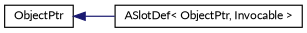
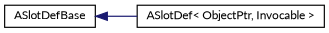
  digraph {
    rankdir=LR
    fontname=Lato
    node [color=black fillcolor=white fontname=Lato fontsize=10 shape=record style=filled]
-   n1 [height=0.2 label=ObjectPtr width=0.4]
+   n1 [height=0.2 label=ASlotDefBase width=0.4]
    n2 [height=0.2 label="ASlotDef\< ObjectPtr, Invocable \>" width=0.4]
    n1 -> n2 [color=midnightblue dir=back fontname=Lato fontsize=10 labelfontname=Helvetica labelfontsize=10 style=solid]
  }
